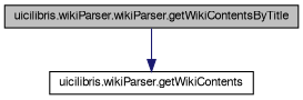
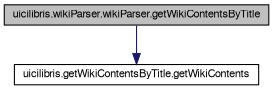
  digraph {
    rankdir=TB
    node [color=black fontname=FreeSans fontsize=10 shape=record style=filled]
    n1 [fillcolor=grey75 fontcolor=black height=0.2 label="uicilibris.wikiParser.wikiParser.getWikiContentsByTitle" width=0.4]
-   n2 [fillcolor=white height=0.2 label="uicilibris.wikiParser.getWikiContents" width=0.4]
+   n2 [fillcolor=white height=0.2 label="uicilibris.getWikiContentsByTitle.getWikiContents" width=0.4]
    n1 -> n2 [color=midnightblue fontname=FreeSans fontsize=10 labelfontname=FreeSans labelfontsize=10 style=solid]
  }
